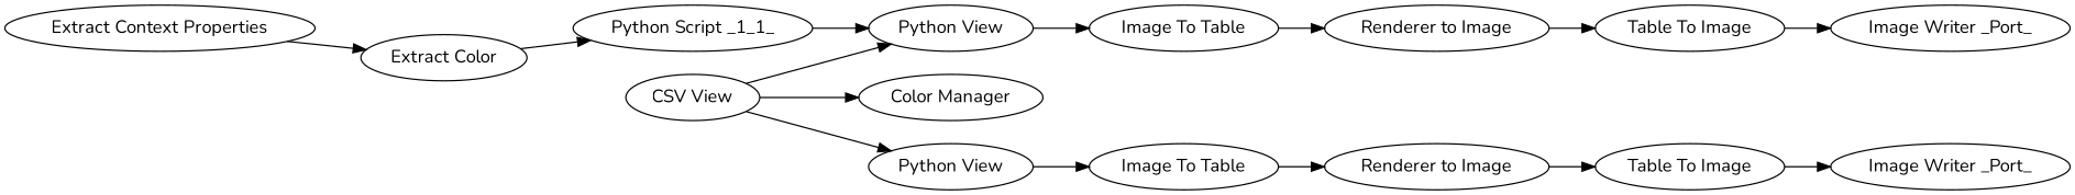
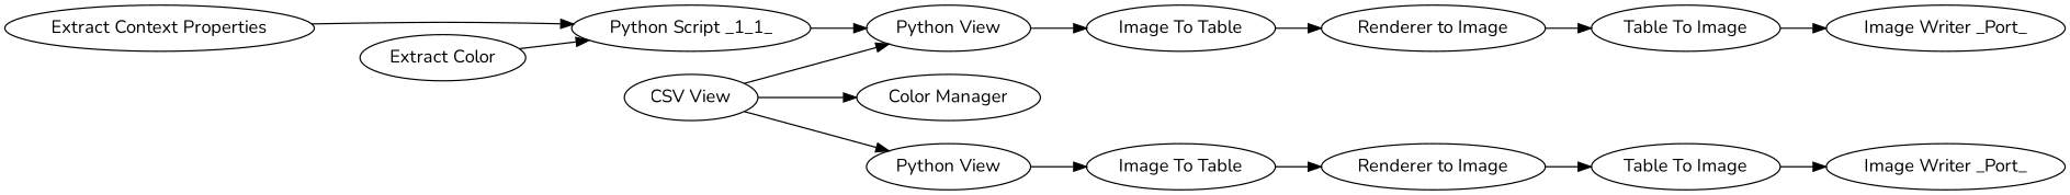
  digraph {
    fontname=Nunito
    rankdir=LR
    node [fontname=Nunito]
    edge [fontname=Nunito]
    n1 [label="Renderer to Image"]
    n2 [label="Table To Image"]
    n3 [label="Image Writer _Port_"]
    n4 [label="Renderer to Image"]
    n5 [label="Table To Image"]
    n6 [label="Image Writer _Port_"]
    n7 [label="Extract Context Properties"]
    n8 [label="Python Script _1_1_"]
    n9 [label="Python View"]
    n10 [label="Image To Table"]
    n11 [label="CSV View"]
    n12 [label="Color Manager"]
    n13 [label="Python View"]
    n14 [label="Image To Table"]
    n15 [label="Extract Color"]
    n1 -> n2
    n2 -> n3
    n4 -> n5
    n5 -> n6
-   n7 -> n15
+   n7 -> n8
    n8 -> n9
    n9 -> n10
    n10 -> n4
    n11 -> n9
    n11 -> n12
    n11 -> n13
    n13 -> n14
    n14 -> n1
    n15 -> n8
  }
